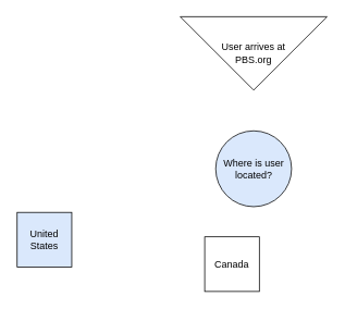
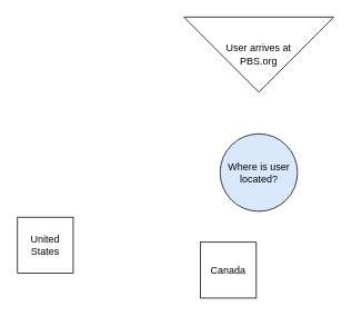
  <mxCell id="0" />
  <mxCell id="1" parent="0" />
  <mxCell id="2" value="User arrives at&lt;br&gt;PBS.org" style="triangle;whiteSpace=wrap;html=1;direction=south;" vertex="1" parent="1"><mxGeometry x="220" y="20" width="180" height="90" as="geometry" /></mxCell>
  <mxCell id="3" value="Where is user located?" style="ellipse;whiteSpace=wrap;html=1;aspect=fixed;fillColor=#dae8fc;" vertex="1" parent="1"><mxGeometry x="263.5" y="160" width="93" height="93" as="geometry" /></mxCell>
- <mxCell id="4" value="United States&lt;br&gt;" style="whiteSpace=wrap;html=1;aspect=fixed;fillColor=#dae8fc;" vertex="1" parent="1"><mxGeometry x="20" y="260" width="67" height="67" as="geometry" /></mxCell>
- <mxCell id="5" value="Canada&lt;br&gt;" style="whiteSpace=wrap;html=1;aspect=fixed;" vertex="1" parent="1"><mxGeometry x="250" y="290" width="67" height="67" as="geometry" /></mxCell>
+ <mxCell id="4" value="United States&lt;br&gt;" style="whiteSpace=wrap;html=1;aspect=fixed;" vertex="1" parent="1"><mxGeometry x="20" y="260" width="67" height="67" as="geometry" /></mxCell>
+ <mxCell id="5" value="Canada&lt;br&gt;" style="whiteSpace=wrap;html=1;aspect=fixed;" vertex="1" parent="1"><mxGeometry x="240" y="290" width="67" height="67" as="geometry" /></mxCell>
